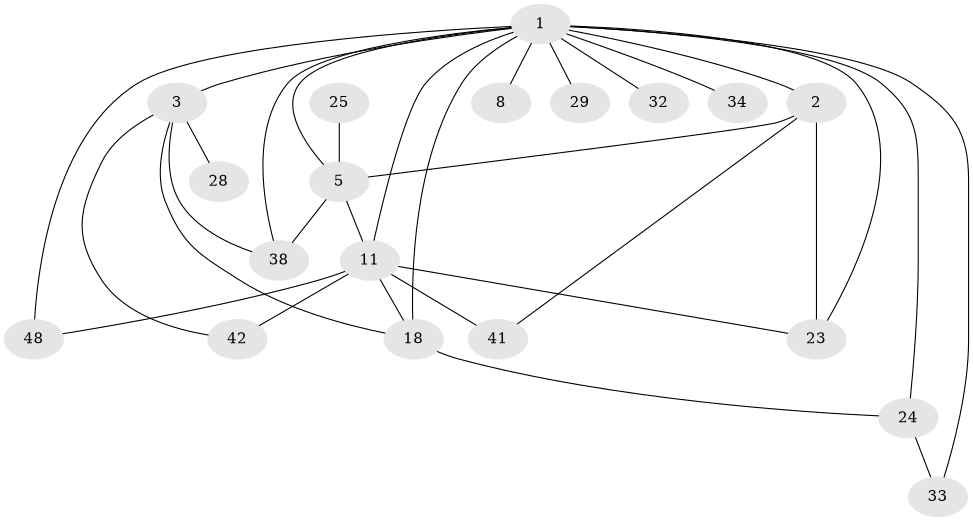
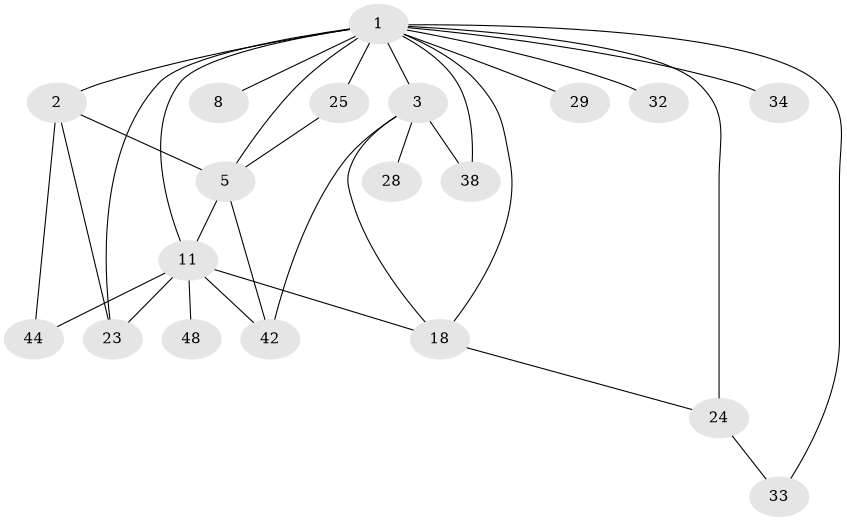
  graph {
    node [color=gray90 style=filled]
    1 [super="+17+6"]
    2
    3 [super="+43+9+4"]
    5 [super="+31"]
    8
    11 [super="+20"]
    18 [super="+26"]
    23 [super="+44+37+40+30"]
    24
    25
    29
    32
    33
    34
    38 [super="+47"]
-   41
+   41 [label=44]
    28
    42
    48
    1 -- 2 [weight=4]
    1 -- 3 [weight=3]
    1 -- 5
    1 -- 8
    1 -- 11
    1 -- 18
    1 -- 23
    1 -- 24 [weight=2]
-   1 -- 48 [weight=3]
+   1 -- 25 [weight=3]
    1 -- 29
    1 -- 32
    1 -- 33
    1 -- 34
    1 -- 38
    2 -- 5
    2 -- 23
    2 -- 41
    3 -- 18
    3 -- 38
    3 -- 28
    3 -- 42
    5 -- 11 [weight=2]
-   5 -- 38
+   5 -- 42
    11 -- 18
    11 -- 23
    11 -- 41
    11 -- 42
    11 -- 48
    18 -- 24
    24 -- 33
    25 -- 5
  }
